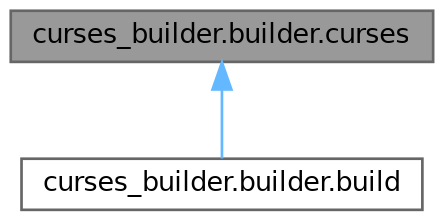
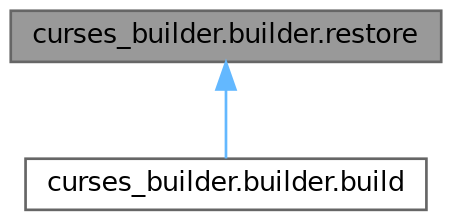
  digraph {
    rankdir=TB
    node [fontname=Helvetica fontsize=10 shape=box style=filled]
-   n1 [color=gray40 fillcolor=grey60 fontcolor=black height=0.2 label="curses_builder.builder.curses" width=0.4]
+   n1 [color=gray40 fillcolor=grey60 fontcolor=black height=0.2 label="curses_builder.builder.restore" width=0.4]
    n2 [color=grey40 fillcolor=white height=0.2 label="curses_builder.builder.build" width=0.4]
    n1 -> n2 [color=steelblue1 dir=back fontname=Helvetica fontsize=10 labelfontname=Helvetica labelfontsize=10 style=solid]
  }
